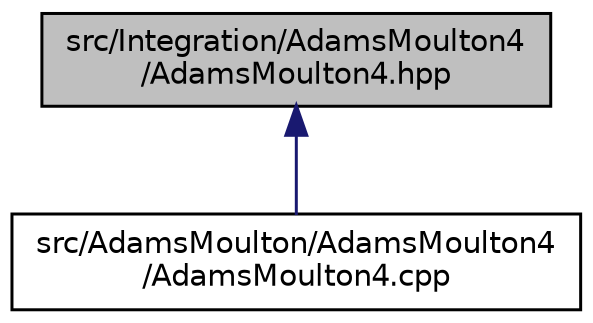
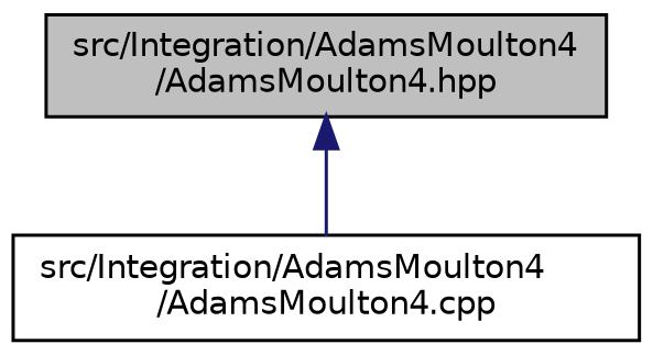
  digraph {
    fontname="DejaVu Sans"
    node [color=black fontname="DejaVu Sans" fontsize=10 shape=record style=filled]
    n1 [fillcolor=grey75 fontcolor=black height=0.2 label="src/Integration/AdamsMoulton4\l/AdamsMoulton4.hpp" width=0.4]
-   n2 [fillcolor=white height=0.2 label="src/AdamsMoulton/AdamsMoulton4\l/AdamsMoulton4.cpp" width=0.4]
+   n2 [fillcolor=white height=0.2 label="src/Integration/AdamsMoulton4\l/AdamsMoulton4.cpp" width=0.4]
    n1 -> n2 [color=midnightblue dir=back fontname="DejaVu Sans" fontsize=10 labelfontname=Helvetica labelfontsize=10 style=solid]
  }
